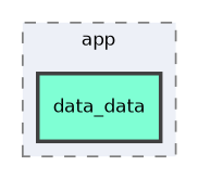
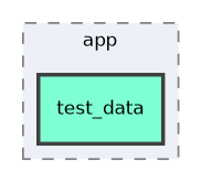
  digraph {
    compound=true
    rankdir=LR
-   n1 [color=grey25 fillcolor=aquamarine fontname=Helvetica fontsize=10 label=data_data shape=box style="filled,bold,"]
+   n1 [color=grey25 fillcolor=aquamarine fontname=Helvetica fontsize=10 label=test_data shape=box style="filled,bold,"]
    subgraph cluster_1 {
      bgcolor="#edf0f7"
      fontname=Helvetica
      fontsize=10
      label=app
      pencolor=grey50
      style="filled,dashed,"
      n1
    }
  }
